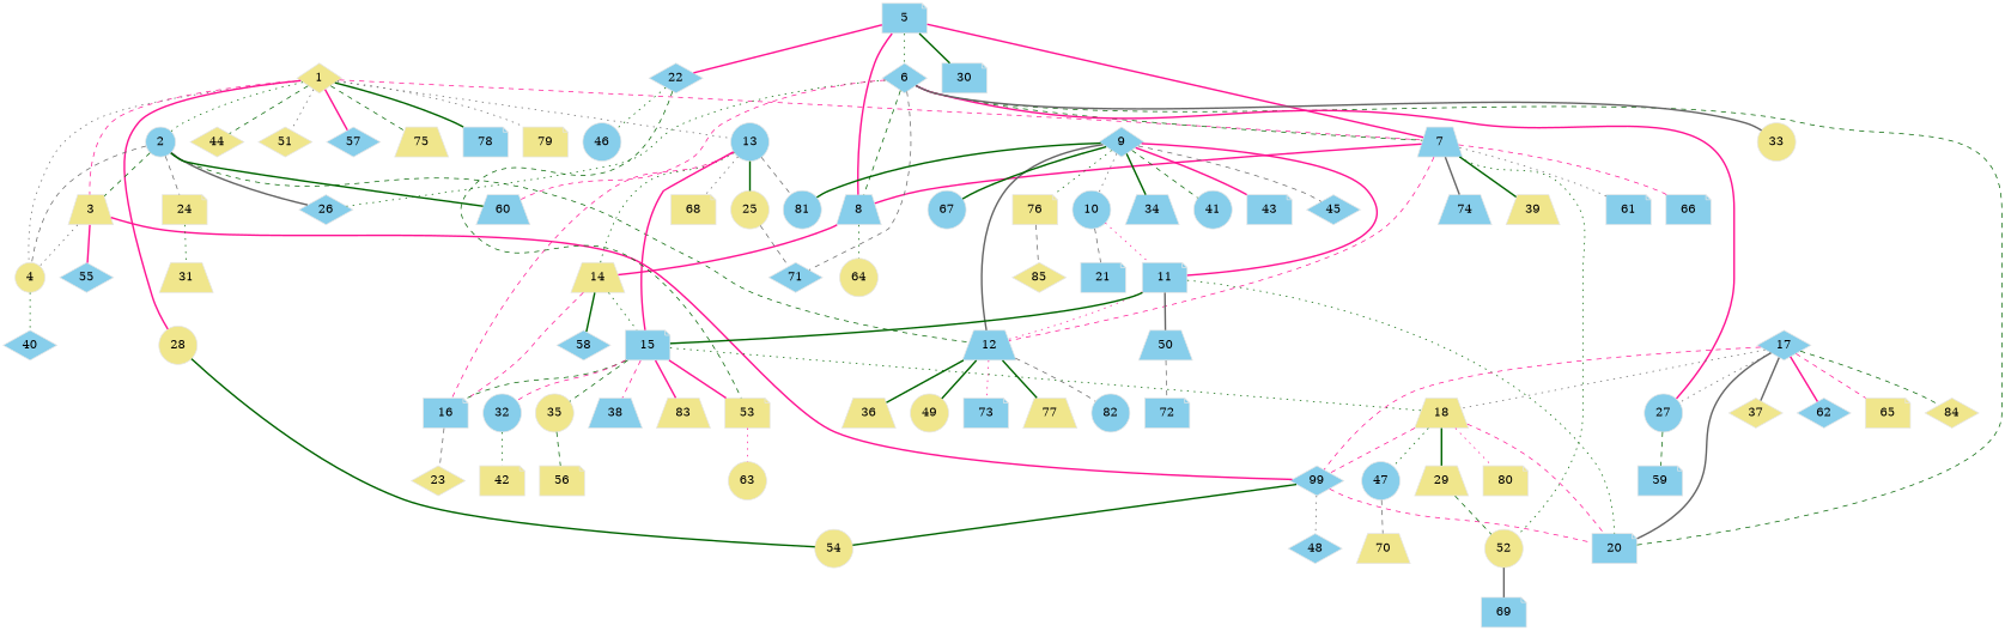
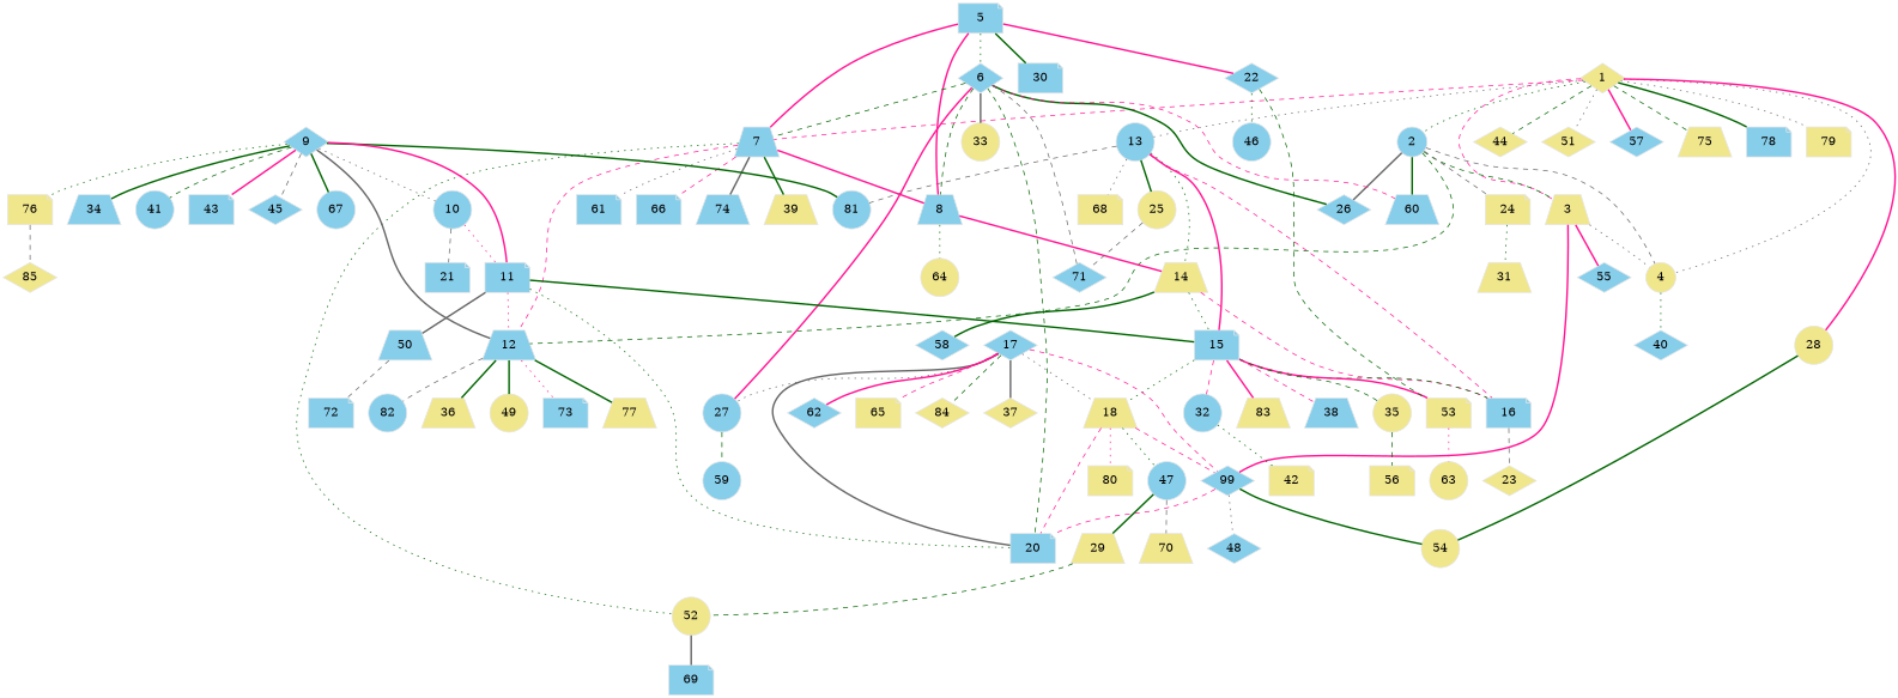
  graph {
    node [color=gray90 fillcolor=skyblue shape=note style=filled]
    edge [color=darkgreen style=dashed]
    1 [fillcolor=khaki shape=diamond]
    2 [shape=circle]
    3 [fillcolor=khaki shape=trapezium]
    4 [fillcolor=khaki shape=circle]
    7 [shape=trapezium]
    13 [shape=circle]
    28 [fillcolor=khaki shape=circle]
    44 [fillcolor=khaki shape=diamond]
    51 [fillcolor=khaki shape=diamond]
    57 [shape=diamond]
    75 [fillcolor=khaki shape=trapezium]
    78
    79 [fillcolor=khaki]
    12 [shape=trapezium]
    24 [fillcolor=khaki]
    26 [shape=diamond]
    60 [shape=trapezium]
    n18 [label=99 shape=diamond]
    55 [shape=diamond]
    40 [shape=diamond]
    8 [shape=trapezium]
    39 [fillcolor=khaki shape=trapezium]
    52 [fillcolor=khaki shape=circle]
    61
    66
    74 [shape=trapezium]
    14 [fillcolor=khaki shape=trapezium]
    81 [shape=circle]
    15
    16
    25 [fillcolor=khaki shape=circle]
    68 [fillcolor=khaki]
    54 [fillcolor=khaki shape=circle]
    36 [fillcolor=khaki shape=trapezium]
    49 [fillcolor=khaki shape=circle]
    73
    77 [fillcolor=khaki shape=trapezium]
    82 [shape=circle]
    31 [fillcolor=khaki shape=trapezium]
    20
    48 [shape=diamond]
    5
    6 [shape=diamond]
    22 [shape=diamond]
    30
    27 [shape=circle]
    33 [fillcolor=khaki shape=circle]
    71 [shape=diamond]
    64 [fillcolor=khaki shape=circle]
    53 [fillcolor=khaki]
    46 [shape=circle]
-   59
+   59 [shape=circle]
    69
    58 [shape=diamond]
    9 [shape=diamond]
    10 [shape=circle]
    11
    34 [shape=trapezium]
    41 [shape=circle]
    43
    45 [shape=diamond]
    67 [shape=circle]
    76 [fillcolor=khaki]
    21
    50 [shape=trapezium]
    85 [fillcolor=khaki shape=diamond]
    18 [fillcolor=khaki shape=trapezium]
    32 [shape=circle]
    35 [fillcolor=khaki shape=circle]
    38 [shape=trapezium]
    83 [fillcolor=khaki shape=trapezium]
    72
    23 [fillcolor=khaki shape=diamond]
    29 [fillcolor=khaki shape=trapezium]
    47 [shape=circle]
    80 [fillcolor=khaki]
    42 [fillcolor=khaki]
    56 [fillcolor=khaki]
    63 [fillcolor=khaki shape=circle]
    17 [shape=diamond]
    37 [fillcolor=khaki shape=diamond]
    62 [shape=diamond]
    65 [fillcolor=khaki]
    84 [fillcolor=khaki shape=diamond]
    70 [fillcolor=khaki shape=trapezium]
    1 -- 2 [style=dotted]
    1 -- 3 [color=deeppink]
    1 -- 4 [color=gray40 style=dotted]
    1 -- 7 [color=deeppink]
    1 -- 13 [color=gray40 style=dotted]
    1 -- 28 [color=deeppink style=bold]
    1 -- 44
    1 -- 51 [color=gray40 style=dotted]
    1 -- 57 [color=deeppink style=bold]
    1 -- 75
    1 -- 78 [style=bold]
    1 -- 79 [color=gray40 style=dotted]
    2 -- 3
    2 -- 4 [color=gray40]
    2 -- 12
    2 -- 24 [color=gray40]
    2 -- 26 [color=gray40 style=bold]
    2 -- 60 [style=bold]
    3 -- 4 [color=gray40 style=dotted]
    3 -- n18 [color=deeppink style=bold]
    3 -- 55 [color=deeppink style=bold]
    4 -- 40 [style=dotted]
    7 -- 12 [color=deeppink]
    7 -- 8 [color=deeppink style=bold]
    7 -- 39 [style=bold]
    7 -- 52 [style=dotted]
    7 -- 61 [color=gray40 style=dotted]
    7 -- 66 [color=deeppink]
    7 -- 74 [color=gray40 style=bold]
    13 -- 14 [style=dotted]
    13 -- 81 [color=gray40]
    13 -- 15 [color=deeppink style=bold]
    13 -- 16 [color=deeppink]
    13 -- 25 [style=bold]
    13 -- 68 [color=gray40 style=dotted]
    28 -- 54 [style=bold]
    12 -- 36 [style=bold]
    12 -- 49 [style=bold]
    12 -- 73 [color=deeppink style=dotted]
    12 -- 77 [style=bold]
    12 -- 82 [color=gray40]
    24 -- 31 [style=dotted]
    n18 -- 54 [style=bold]
    n18 -- 20 [color=deeppink]
    n18 -- 48 [color=gray40 style=dotted]
    8 -- 14 [color=deeppink style=bold]
    8 -- 64 [style=dotted]
    52 -- 69 [color=gray40 style=bold]
    14 -- 15 [style=dotted]
    14 -- 16 [color=deeppink]
    14 -- 58 [style=bold]
    15 -- 16
    15 -- 53 [color=deeppink style=bold]
    15 -- 18 [style=dotted]
    15 -- 32 [color=deeppink]
    15 -- 35
    15 -- 38 [color=deeppink]
    15 -- 83 [color=deeppink style=bold]
    16 -- 23 [color=gray40]
    25 -- 71 [color=gray40]
    5 -- 7 [color=deeppink style=bold]
    5 -- 8 [color=deeppink style=bold]
    5 -- 6 [style=dotted]
    5 -- 22 [color=deeppink style=bold]
    5 -- 30 [style=bold]
    6 -- 7
-   6 -- 26 [style=dotted]
+   6 -- 26 [style=bold]
    6 -- 60 [color=deeppink]
    6 -- 8
    6 -- 20
    6 -- 27 [color=deeppink style=bold]
    6 -- 33 [color=gray40 style=bold]
    6 -- 71 [color=gray40]
    22 -- 53
    22 -- 46 [style=dotted]
    27 -- 59
    53 -- 63 [color=deeppink style=dotted]
    9 -- 12 [color=gray40 style=bold]
    9 -- 81 [style=bold]
    9 -- 10 [color=gray40 style=dotted]
    9 -- 11 [color=deeppink style=bold]
    9 -- 34 [style=bold]
    9 -- 41
    9 -- 43 [color=deeppink style=bold]
    9 -- 45 [color=gray40]
    9 -- 67 [style=bold]
    9 -- 76 [style=dotted]
    10 -- 11 [color=deeppink style=dotted]
    10 -- 21 [color=gray40]
    11 -- 12 [color=deeppink style=dotted]
    11 -- 15 [style=bold]
    11 -- 20 [style=dotted]
    11 -- 50 [color=gray40 style=bold]
    76 -- 85 [color=gray40]
    50 -- 72 [color=gray40]
    18 -- n18 [color=deeppink]
    18 -- 20 [color=deeppink]
-   18 -- 29 [style=bold]
+   47 -- 29 [style=bold]
    18 -- 47 [style=dotted]
    18 -- 80 [color=deeppink style=dotted]
    32 -- 42 [style=dotted]
    35 -- 56
    29 -- 52
    47 -- 70 [color=gray40]
    17 -- n18 [color=deeppink]
    17 -- 20 [color=gray40 style=bold]
    17 -- 27 [color=gray40 style=dotted]
    17 -- 18 [color=gray40 style=dotted]
    17 -- 37 [color=gray40 style=bold]
    17 -- 62 [color=deeppink style=bold]
    17 -- 65 [color=deeppink]
    17 -- 84
  }
